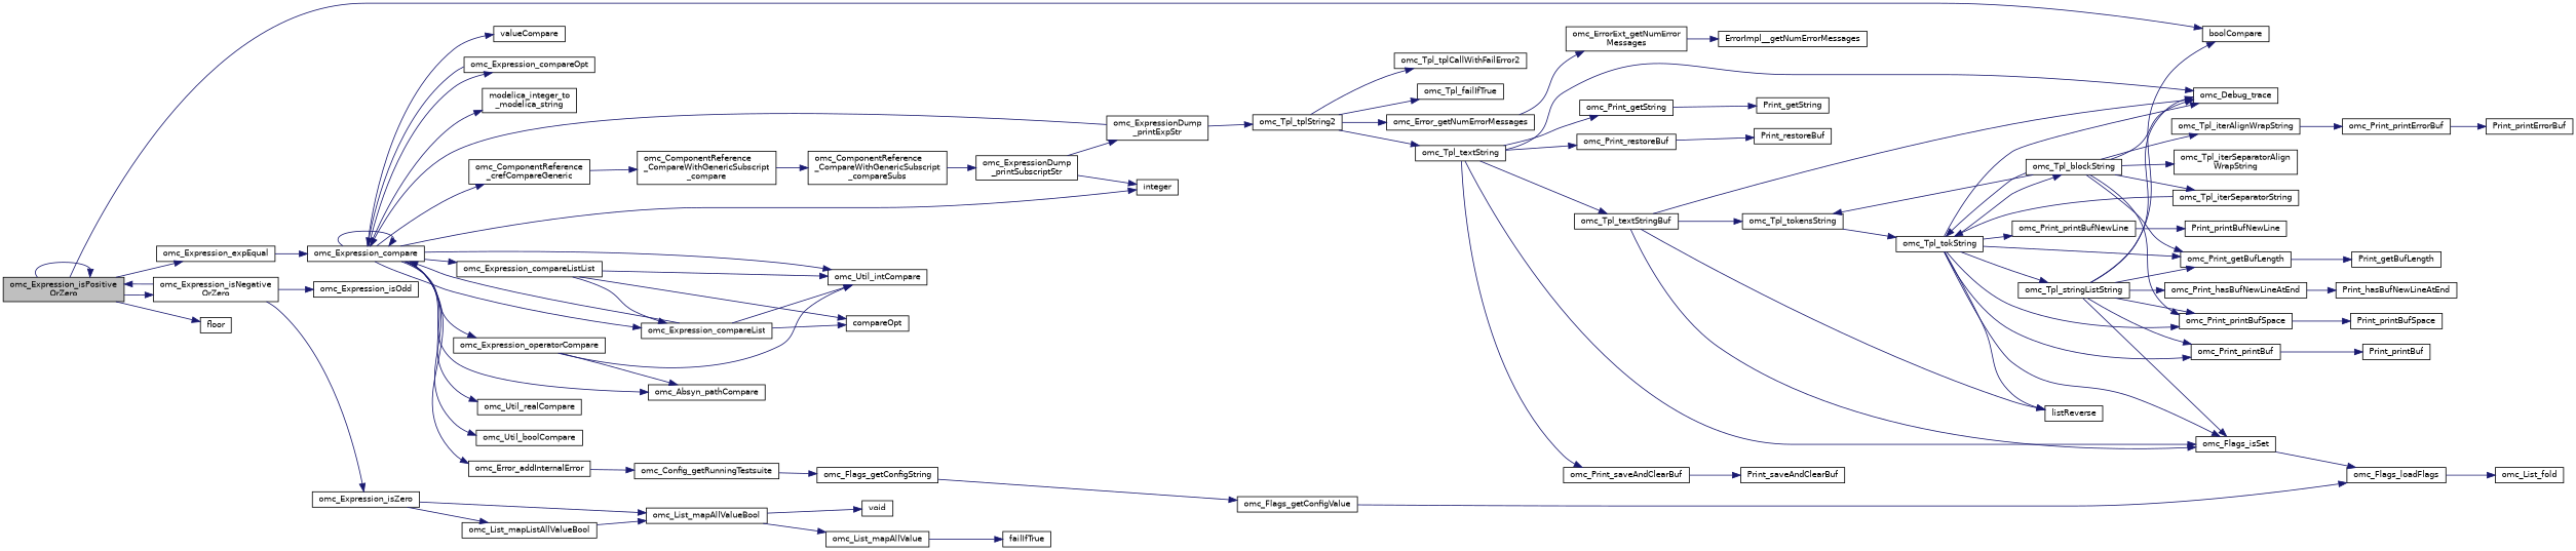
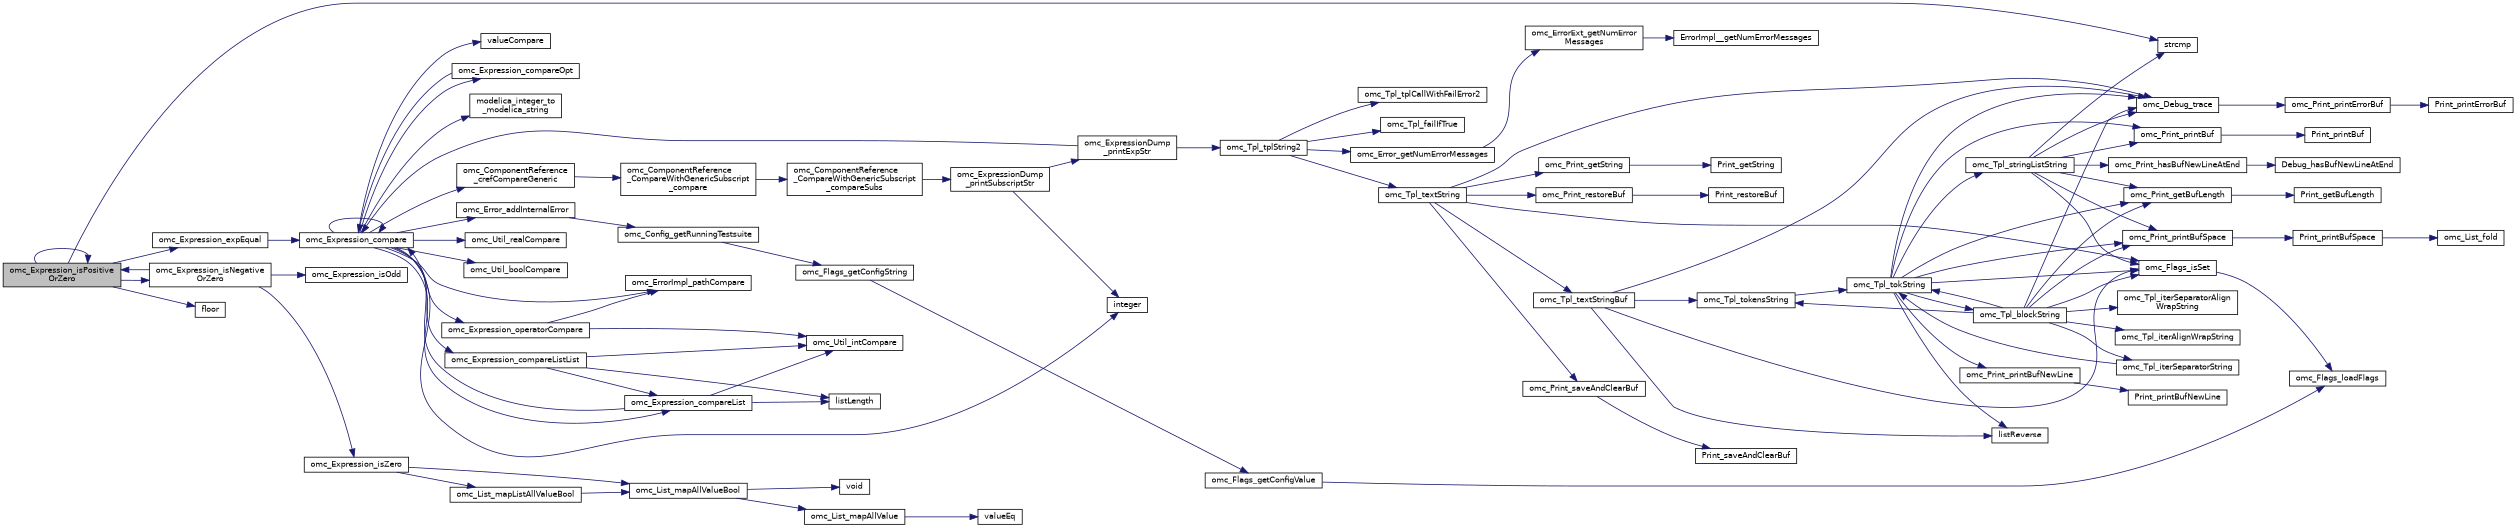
  digraph {
    rankdir=LR
    node [color=black fillcolor=white fontname=Helvetica fontsize=10 shape=record style=filled]
    edge [color=midnightblue fontname=Helvetica fontsize=10 labelfontname=Helvetica labelfontsize=10 style=solid]
    n1 [fillcolor=grey75 fontcolor=black height=0.2 label="omc_Expression_isPositive\lOrZero" width=0.4]
-   n2 [height=0.2 label=boolCompare width=0.4]
+   n2 [height=0.2 label=strcmp width=0.4]
    n3 [height=0.2 label="omc_Expression_isNegative\lOrZero" width=0.4]
    n4 [height=0.2 label=omc_Expression_expEqual width=0.4]
    n5 [height=0.2 label=floor width=0.4]
    n6 [height=0.2 label=omc_Expression_isOdd width=0.4]
    n7 [height=0.2 label=omc_Expression_isZero width=0.4]
    n8 [height=0.2 label=omc_Expression_compare width=0.4]
    n9 [height=0.2 label=omc_List_mapAllValueBool width=0.4]
    n10 [height=0.2 label=omc_List_mapListAllValueBool width=0.4]
    n11 [height=0.2 label=omc_List_mapAllValue width=0.4]
    n12 [height=0.2 label=void width=0.4]
-   n13 [height=0.2 label=failIfTrue width=0.4]
+   n13 [height=0.2 label=valueEq width=0.4]
    n14 [height=0.2 label=omc_Util_intCompare width=0.4]
    n15 [height=0.2 label=omc_Util_realCompare width=0.4]
    n16 [height=0.2 label=omc_Util_boolCompare width=0.4]
-   n17 [height=0.2 label=omc_Absyn_pathCompare width=0.4]
+   n17 [height=0.2 label=omc_ErrorImpl_pathCompare width=0.4]
    n18 [height=0.2 label="omc_ComponentReference\l_crefCompareGeneric" width=0.4]
    n19 [height=0.2 label=integer width=0.4]
    n20 [height=0.2 label=valueCompare width=0.4]
    n21 [height=0.2 label=omc_Expression_compareList width=0.4]
    n22 [height=0.2 label=omc_Expression_compareListList width=0.4]
    n23 [height=0.2 label=omc_Expression_operatorCompare width=0.4]
    n24 [height=0.2 label=omc_Expression_compareOpt width=0.4]
    n25 [height=0.2 label="modelica_integer_to\l_modelica_string" width=0.4]
    n26 [height=0.2 label=omc_Error_addInternalError width=0.4]
    n27 [height=0.2 label="omc_ComponentReference\l_CompareWithGenericSubscript\l_compare" width=0.4]
    n28 [height=0.2 label="omc_ExpressionDump\l_printExpStr" width=0.4]
    n29 [height=0.2 label=omc_Tpl_tplString2 width=0.4]
-   n30 [height=0.2 label=compareOpt width=0.4]
+   n30 [height=0.2 label=listLength width=0.4]
    n31 [height=0.2 label=omc_Config_getRunningTestsuite width=0.4]
    n32 [height=0.2 label="omc_ComponentReference\l_CompareWithGenericSubscript\l_compareSubs" width=0.4]
    n33 [height=0.2 label="omc_ExpressionDump\l_printSubscriptStr" width=0.4]
    n34 [height=0.2 label=omc_Error_getNumErrorMessages width=0.4]
    n35 [height=0.2 label=omc_Tpl_tplCallWithFailError2 width=0.4]
    n36 [height=0.2 label=omc_Tpl_failIfTrue width=0.4]
    n37 [height=0.2 label=omc_Tpl_textString width=0.4]
    n38 [height=0.2 label="omc_ErrorExt_getNumError\lMessages" width=0.4]
    n39 [height=0.2 label=omc_Print_saveAndClearBuf width=0.4]
    n40 [height=0.2 label=omc_Tpl_textStringBuf width=0.4]
    n41 [height=0.2 label=omc_Flags_isSet width=0.4]
    n42 [height=0.2 label=omc_Debug_trace width=0.4]
    n43 [height=0.2 label=omc_Print_getString width=0.4]
    n44 [height=0.2 label=omc_Print_restoreBuf width=0.4]
    n45 [height=0.2 label=ErrorImpl__getNumErrorMessages width=0.4]
    n46 [height=0.2 label=Print_saveAndClearBuf width=0.4]
    n47 [height=0.2 label=omc_Tpl_tokensString width=0.4]
    n48 [height=0.2 label=listReverse width=0.4]
    n49 [height=0.2 label=omc_Flags_loadFlags width=0.4]
    n50 [height=0.2 label=omc_Print_printErrorBuf width=0.4]
    n51 [height=0.2 label=Print_getString width=0.4]
    n52 [height=0.2 label=Print_restoreBuf width=0.4]
    n53 [height=0.2 label=omc_Tpl_tokString width=0.4]
    n54 [height=0.2 label=omc_Print_printBufNewLine width=0.4]
    n55 [height=0.2 label=omc_Print_getBufLength width=0.4]
    n56 [height=0.2 label=omc_Print_printBufSpace width=0.4]
    n57 [height=0.2 label=omc_Print_printBuf width=0.4]
    n58 [height=0.2 label=omc_Tpl_stringListString width=0.4]
    n59 [height=0.2 label=omc_Tpl_blockString width=0.4]
    n60 [height=0.2 label=Print_printBufNewLine width=0.4]
    n61 [height=0.2 label=Print_getBufLength width=0.4]
    n62 [height=0.2 label=Print_printBufSpace width=0.4]
    n63 [height=0.2 label=Print_printBuf width=0.4]
    n64 [height=0.2 label=omc_Print_hasBufNewLineAtEnd width=0.4]
    n65 [height=0.2 label=omc_Tpl_iterSeparatorString width=0.4]
    n66 [height=0.2 label="omc_Tpl_iterSeparatorAlign\lWrapString" width=0.4]
    n67 [height=0.2 label=omc_Tpl_iterAlignWrapString width=0.4]
-   n68 [height=0.2 label=Print_hasBufNewLineAtEnd width=0.4]
+   n68 [height=0.2 label=Debug_hasBufNewLineAtEnd width=0.4]
    n69 [height=0.2 label=omc_List_fold width=0.4]
    n70 [height=0.2 label=Print_printErrorBuf width=0.4]
    n71 [height=0.2 label=omc_Flags_getConfigString width=0.4]
    n72 [height=0.2 label=omc_Flags_getConfigValue width=0.4]
    n1 -> n1
    n1 -> n2
    n1 -> n3
    n1 -> n4
    n1 -> n5
    n3 -> n1
    n3 -> n6
    n3 -> n7
    n4 -> n8
    n7 -> n9
    n7 -> n10
    n8 -> n8
-   n8 -> n14
    n8 -> n15
    n8 -> n16
    n8 -> n17
    n8 -> n18
    n8 -> n19
    n8 -> n20
    n8 -> n21
    n8 -> n22
    n8 -> n23
    n8 -> n24
    n8 -> n25
    n8 -> n26
    n9 -> n11
    n9 -> n12
    n10 -> n9
    n11 -> n13
    n18 -> n27
    n21 -> n8
    n21 -> n14
    n21 -> n30
    n22 -> n14
    n22 -> n21
    n22 -> n30
    n23 -> n14
    n23 -> n17
    n24 -> n8
    n26 -> n31
    n27 -> n32
    n28 -> n8
    n28 -> n29
    n29 -> n34
    n29 -> n35
    n29 -> n36
    n29 -> n37
    n31 -> n71
    n32 -> n33
    n33 -> n19
    n33 -> n28
    n34 -> n38
    n37 -> n39
    n37 -> n40
    n37 -> n41
    n37 -> n42
    n37 -> n43
    n37 -> n44
    n38 -> n45
    n39 -> n46
    n40 -> n41
    n40 -> n42
    n40 -> n47
    n40 -> n48
    n41 -> n49
-   n67 -> n50
+   n42 -> n50
    n43 -> n51
    n44 -> n52
    n47 -> n53
-   n49 -> n69
+   n62 -> n69
    n50 -> n70
    n53 -> n41
    n53 -> n42
    n53 -> n48
    n53 -> n54
    n53 -> n55
    n53 -> n56
    n53 -> n57
    n53 -> n58
    n53 -> n59
    n54 -> n60
    n55 -> n61
    n56 -> n62
    n57 -> n63
    n58 -> n2
    n58 -> n41
    n58 -> n42
    n58 -> n55
    n58 -> n56
    n58 -> n57
    n58 -> n64
+   n59 -> n41
    n59 -> n42
    n59 -> n47
    n59 -> n53
    n59 -> n55
    n59 -> n56
    n59 -> n65
    n59 -> n66
    n59 -> n67
    n64 -> n68
    n65 -> n53
    n71 -> n72
    n72 -> n49
  }
